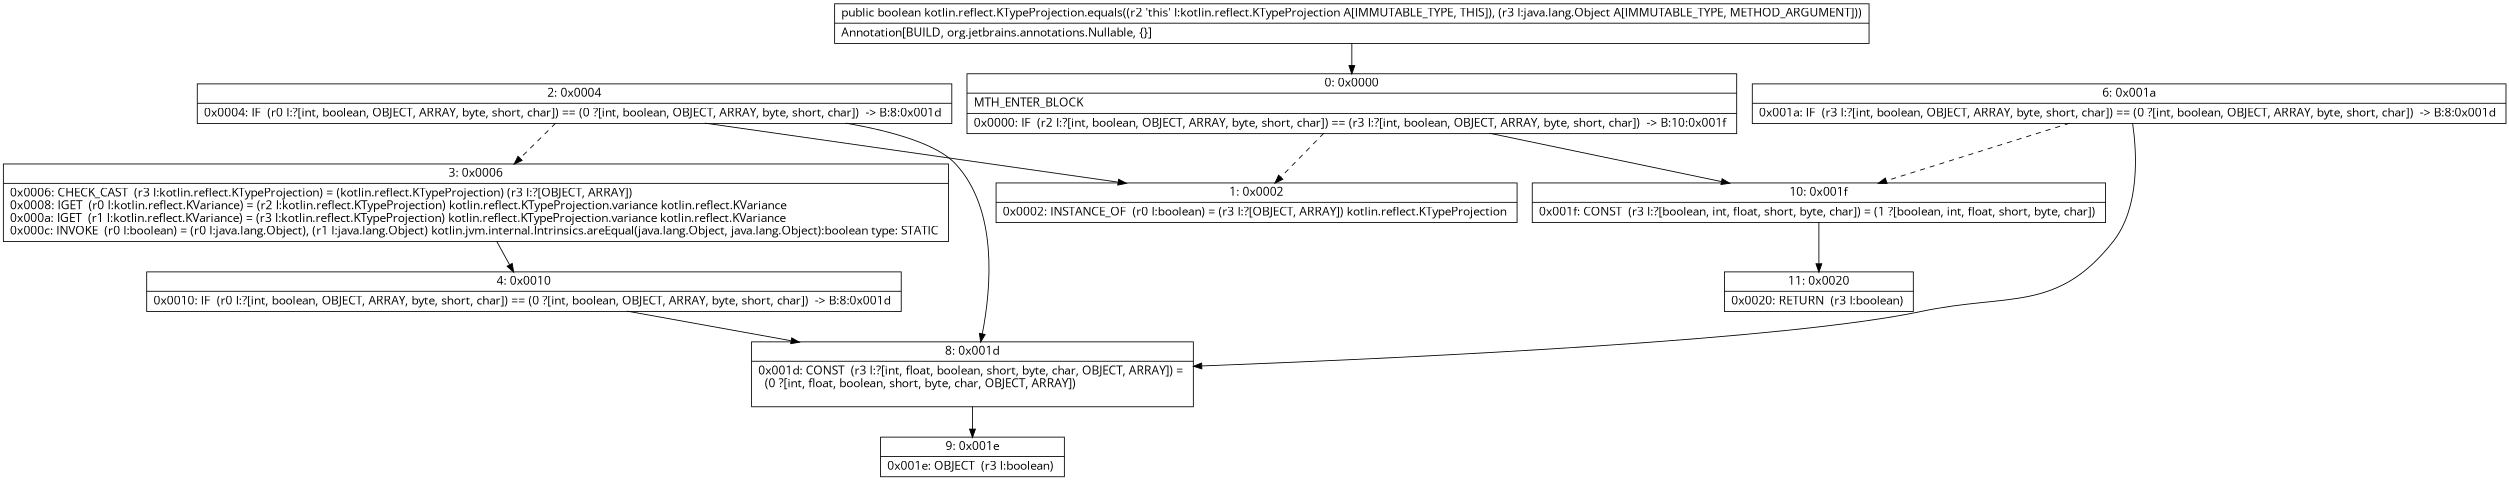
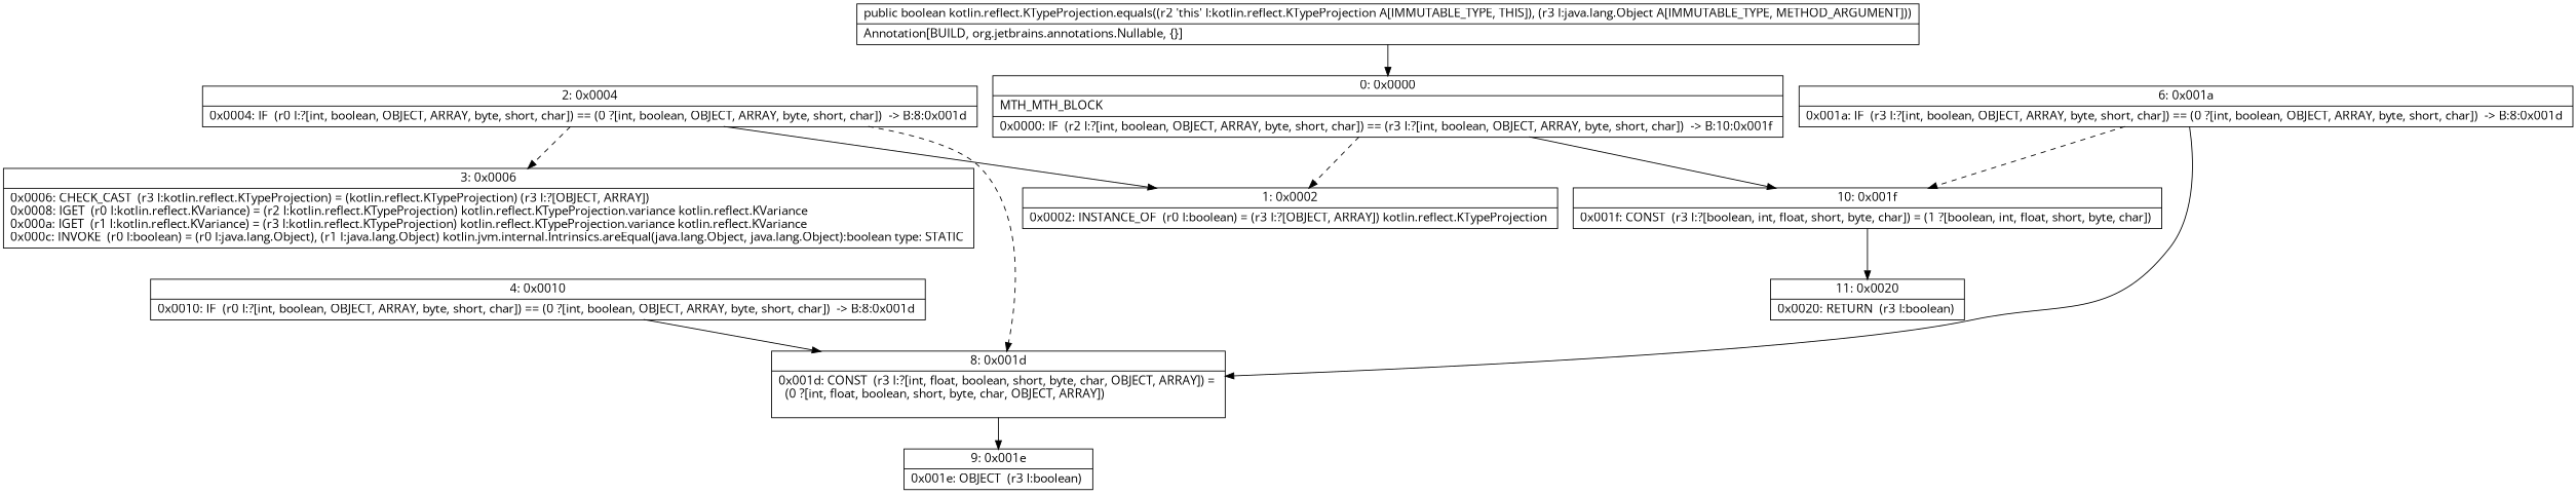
  digraph {
    fontname="Open Sans"
    node [fontname="Open Sans" shape=record]
    edge [fontname="Open Sans"]
-   n1 [label="{0\:\ 0x0000|MTH_ENTER_BLOCK\l|0x0000: IF  (r2 I:?[int, boolean, OBJECT, ARRAY, byte, short, char]) == (r3 I:?[int, boolean, OBJECT, ARRAY, byte, short, char])  \-\> B:10:0x001f \l}"]
+   n1 [label="{0\:\ 0x0000|MTH_MTH_BLOCK\l|0x0000: IF  (r2 I:?[int, boolean, OBJECT, ARRAY, byte, short, char]) == (r3 I:?[int, boolean, OBJECT, ARRAY, byte, short, char])  \-\> B:10:0x001f \l}"]
    n2 [label="{1\:\ 0x0002|0x0002: INSTANCE_OF  (r0 I:boolean) = (r3 I:?[OBJECT, ARRAY]) kotlin.reflect.KTypeProjection \l}"]
    n3 [label="{10\:\ 0x001f|0x001f: CONST  (r3 I:?[boolean, int, float, short, byte, char]) = (1 ?[boolean, int, float, short, byte, char]) \l}"]
    n4 [label="{11\:\ 0x0020|0x0020: RETURN  (r3 I:boolean) \l}"]
    n5 [label="{2\:\ 0x0004|0x0004: IF  (r0 I:?[int, boolean, OBJECT, ARRAY, byte, short, char]) == (0 ?[int, boolean, OBJECT, ARRAY, byte, short, char])  \-\> B:8:0x001d \l}"]
    n6 [label="{3\:\ 0x0006|0x0006: CHECK_CAST  (r3 I:kotlin.reflect.KTypeProjection) = (kotlin.reflect.KTypeProjection) (r3 I:?[OBJECT, ARRAY]) \l0x0008: IGET  (r0 I:kotlin.reflect.KVariance) = (r2 I:kotlin.reflect.KTypeProjection) kotlin.reflect.KTypeProjection.variance kotlin.reflect.KVariance \l0x000a: IGET  (r1 I:kotlin.reflect.KVariance) = (r3 I:kotlin.reflect.KTypeProjection) kotlin.reflect.KTypeProjection.variance kotlin.reflect.KVariance \l0x000c: INVOKE  (r0 I:boolean) = (r0 I:java.lang.Object), (r1 I:java.lang.Object) kotlin.jvm.internal.Intrinsics.areEqual(java.lang.Object, java.lang.Object):boolean type: STATIC \l}"]
    n7 [label="{8\:\ 0x001d|0x001d: CONST  (r3 I:?[int, float, boolean, short, byte, char, OBJECT, ARRAY]) = \l  (0 ?[int, float, boolean, short, byte, char, OBJECT, ARRAY])\l \l}"]
    n8 [label="{4\:\ 0x0010|0x0010: IF  (r0 I:?[int, boolean, OBJECT, ARRAY, byte, short, char]) == (0 ?[int, boolean, OBJECT, ARRAY, byte, short, char])  \-\> B:8:0x001d \l}"]
    n9 [label="{9\:\ 0x001e|0x001e: OBJECT  (r3 I:boolean) \l}"]
    n10 [label="{6\:\ 0x001a|0x001a: IF  (r3 I:?[int, boolean, OBJECT, ARRAY, byte, short, char]) == (0 ?[int, boolean, OBJECT, ARRAY, byte, short, char])  \-\> B:8:0x001d \l}"]
    n11 [label="{public boolean kotlin.reflect.KTypeProjection.equals((r2 'this' I:kotlin.reflect.KTypeProjection A[IMMUTABLE_TYPE, THIS]), (r3 I:java.lang.Object A[IMMUTABLE_TYPE, METHOD_ARGUMENT]))  | Annotation[BUILD, org.jetbrains.annotations.Nullable, \{\}]\l}"]
    n1 -> n2 [style=dashed]
    n1 -> n3
    n3 -> n4
    n5 -> n2
    n5 -> n6 [style=dashed]
-   n5 -> n7
-   n6 -> n8
+   n5 -> n7 [style=dashed]
    n7 -> n9
    n8 -> n7
    n10 -> n3 [style=dashed]
    n10 -> n7
    n11 -> n1
  }
